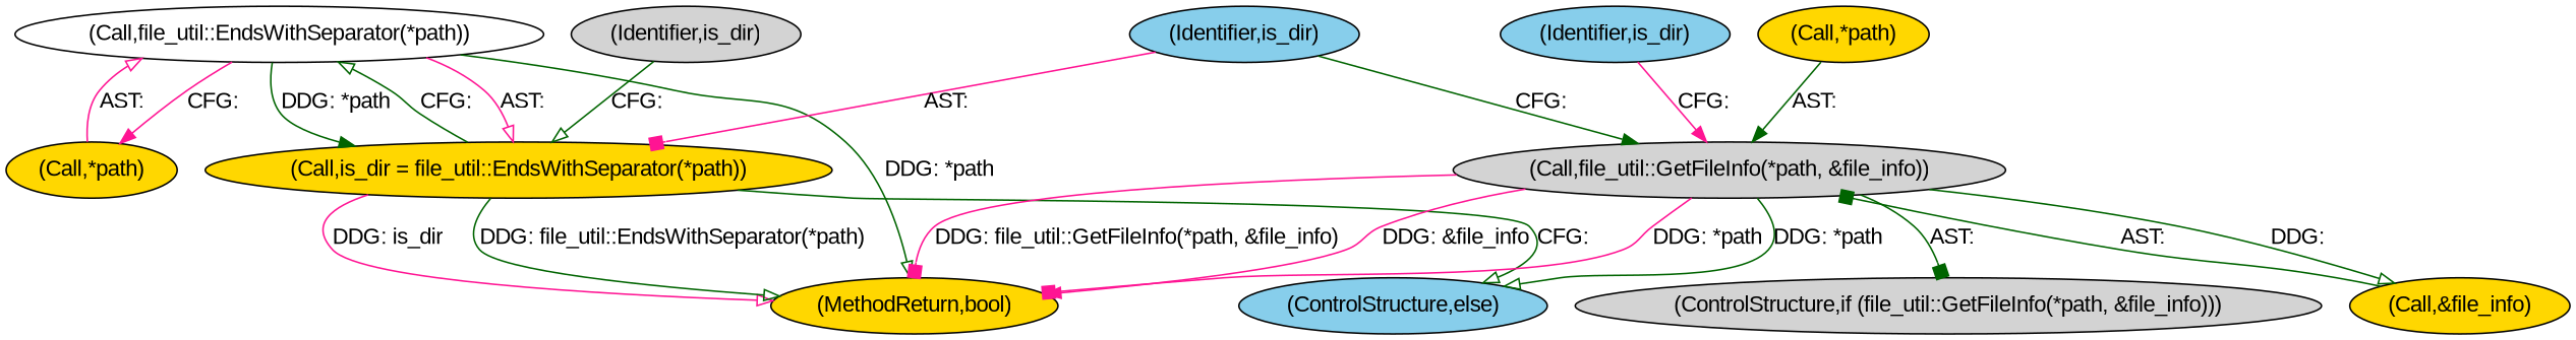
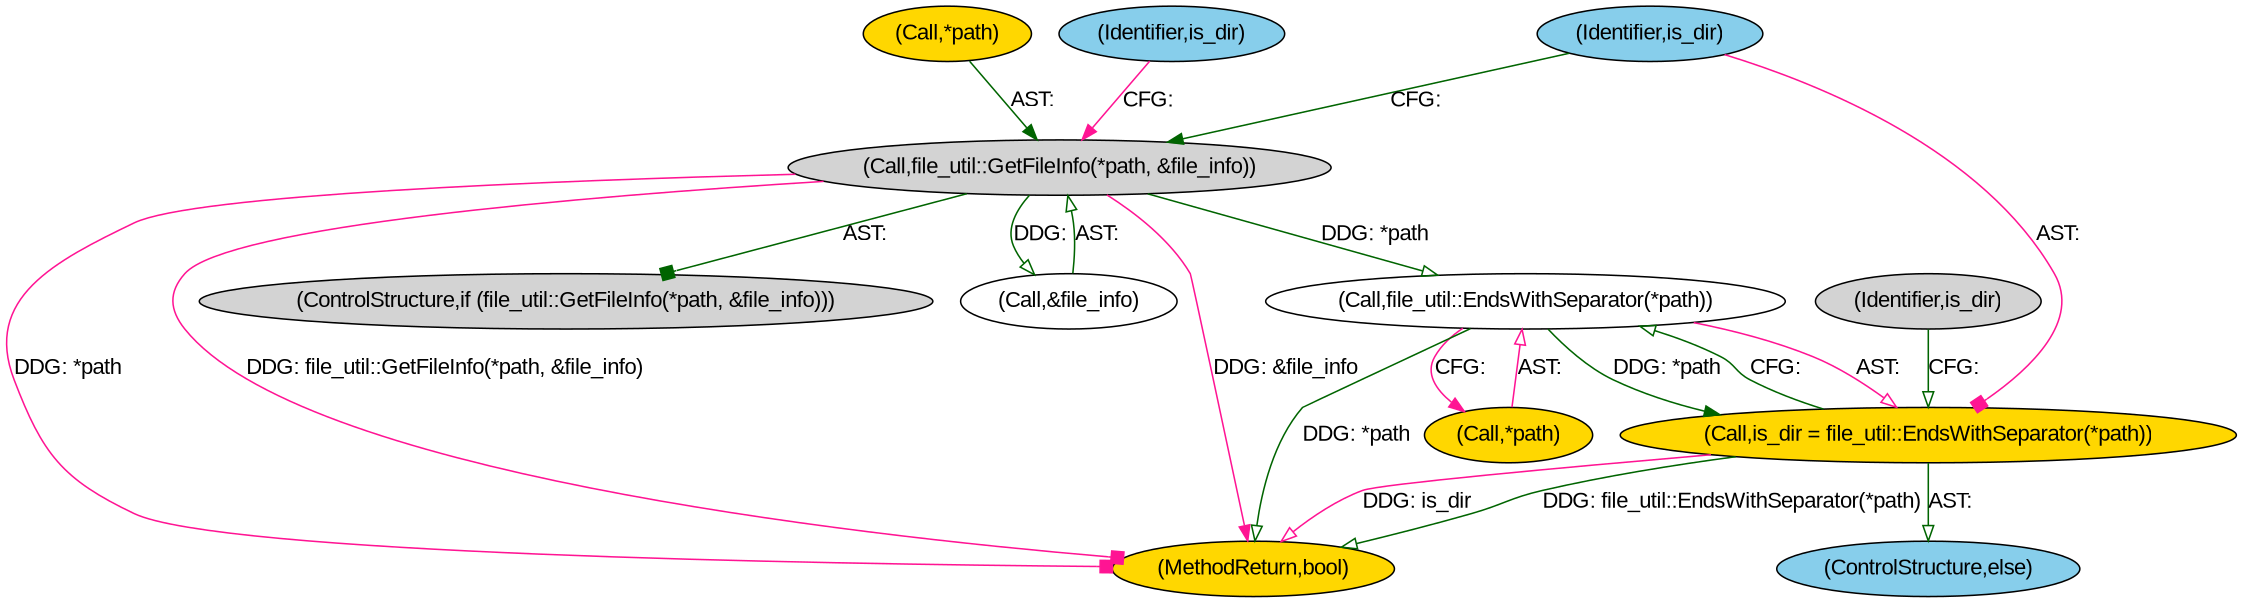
  digraph {
    fontname="Liberation Sans"
    node [fillcolor=gold fontname="Liberation Sans" style=filled]
    edge [arrowhead=onormal color=darkgreen fontname="Liberation Sans"]
    n1 [fillcolor=white label="(Call,file_util::EndsWithSeparator(*path))"]
    n2 [label="(Call,is_dir = file_util::EndsWithSeparator(*path))"]
    n3 [label="(Call,*path)"]
    n4 [label="(MethodReturn,bool)"]
    n5 [fillcolor=skyblue label="(ControlStructure,else)"]
    n6 [fillcolor=lightgrey label="(Call,file_util::GetFileInfo(*path, &file_info))"]
    n7 [fillcolor=lightgrey label="(ControlStructure,if (file_util::GetFileInfo(*path, &file_info)))"]
-   n8 [label="(Call,&file_info)"]
+   n8 [fillcolor=white label="(Call,&file_info)"]
    n9 [fillcolor=skyblue label="(Identifier,is_dir)"]
    n10 [fillcolor=skyblue label="(Identifier,is_dir)"]
    n11 [fillcolor=lightgrey label="(Identifier,is_dir)"]
    n12 [label="(Call,*path)"]
    n1 -> n2 [color=deeppink label="AST: "]
    n1 -> n2 [arrowhead=normal label="DDG: *path"]
    n1 -> n3 [arrowhead=normal color=deeppink label="CFG: "]
    n1 -> n4 [label="DDG: *path"]
    n2 -> n1 [label="CFG: "]
    n2 -> n4 [color=deeppink label="DDG: is_dir"]
    n2 -> n4 [label="DDG: file_util::EndsWithSeparator(*path)"]
-   n2 -> n5 [label="CFG: "]
+   n2 -> n5 [label="AST: "]
    n3 -> n1 [color=deeppink label="AST: "]
-   n6 -> n5 [label="DDG: *path"]
+   n6 -> n1 [label="DDG: *path"]
    n6 -> n4 [arrowhead=normal color=deeppink label="DDG: &file_info"]
    n6 -> n4 [arrowhead=box color=deeppink label="DDG: *path"]
    n6 -> n4 [arrowhead=box color=deeppink label="DDG: file_util::GetFileInfo(*path, &file_info)"]
    n6 -> n7 [arrowhead=box label="AST: "]
    n6 -> n8 [label="DDG: "]
-   n8 -> n6 [arrowhead=box label="AST: "]
+   n8 -> n6 [label="AST: "]
    n9 -> n6 [arrowhead=normal color=deeppink label="CFG: "]
    n10 -> n2 [arrowhead=box color=deeppink label="AST: "]
    n10 -> n6 [arrowhead=normal label="CFG: "]
    n11 -> n2 [label="CFG: "]
    n12 -> n6 [arrowhead=normal label="AST: "]
  }
